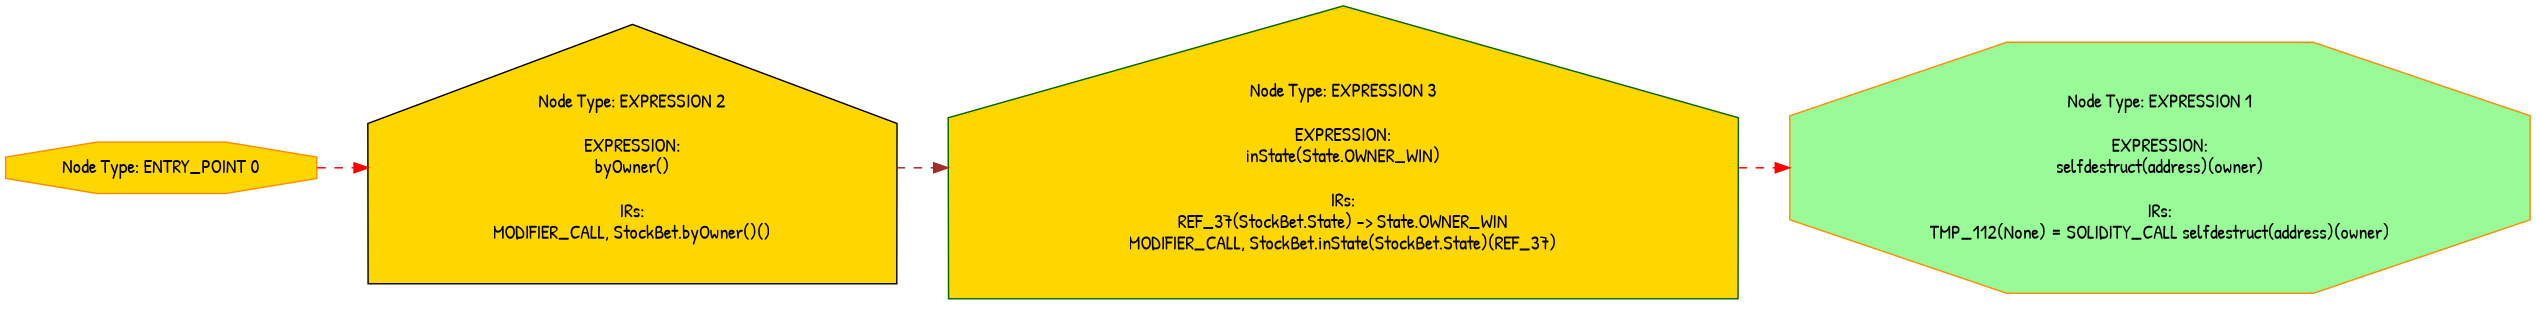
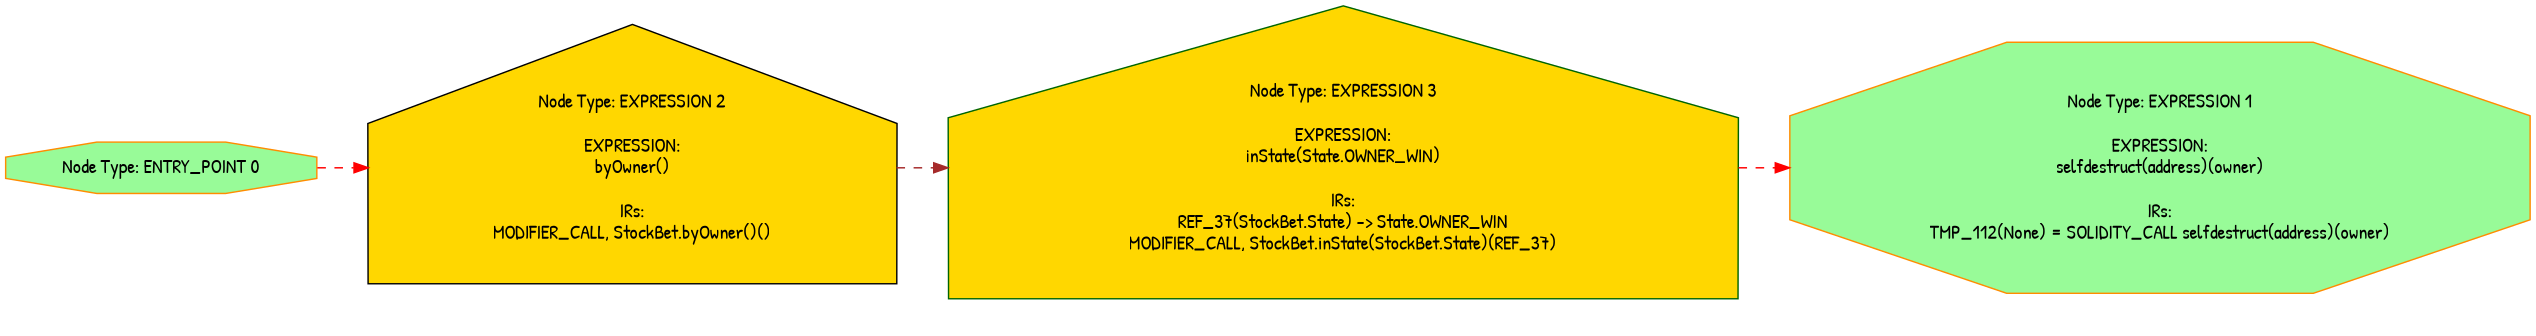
  digraph {
    rankdir=LR
    fontname="Patrick Hand"
    node [style=filled fillcolor=palegreen color=darkorange shape=octagon fontname="Patrick Hand"]
    edge [color=red style=dashed fontname="Patrick Hand"]
-   n1 [label="Node Type: ENTRY_POINT 0\n" fillcolor=gold]
+   n1 [label="Node Type: ENTRY_POINT 0\n"]
    n2 [label="Node Type: EXPRESSION 2\n\nEXPRESSION:\nbyOwner()\n\nIRs:\nMODIFIER_CALL, StockBet.byOwner()()" fillcolor=gold color=black shape=house]
    n3 [label="Node Type: EXPRESSION 3\n\nEXPRESSION:\ninState(State.OWNER_WIN)\n\nIRs:\nREF_37(StockBet.State) -> State.OWNER_WIN\nMODIFIER_CALL, StockBet.inState(StockBet.State)(REF_37)" fillcolor=gold color=darkgreen shape=house]
    n4 [label="Node Type: EXPRESSION 1\n\nEXPRESSION:\nselfdestruct(address)(owner)\n\nIRs:\nTMP_112(None) = SOLIDITY_CALL selfdestruct(address)(owner)"]
    n1 -> n2
    n2 -> n3 [color=brown]
    n3 -> n4
  }
